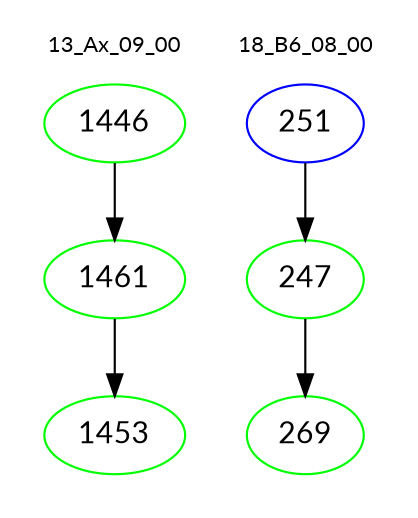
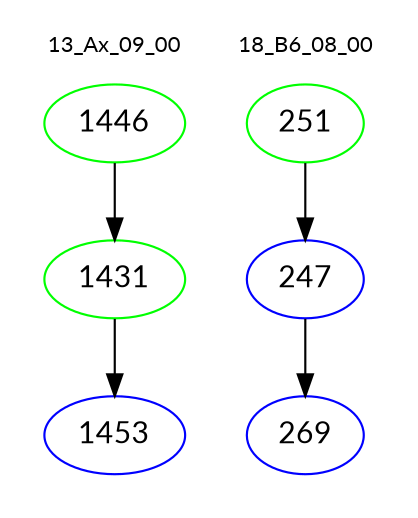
  digraph {
    fontname=Lato
    node [color=green fontname=Lato]
    edge [color=black fontname=Lato]
    n1 [label=1446]
-   n2 [label=1461]
-   n3 [label=1453]
-   n4 [color=blue label=251]
-   n5 [label=247]
-   n6 [label=269]
+   n2 [label=1431]
+   n3 [color=blue label=1453]
+   n4 [label=251]
+   n5 [color=blue label=247]
+   n6 [color=blue label=269]
    subgraph cluster_1 {
      color=white
      fontsize=10
      label="13_Ax_09_00"
      n1
      n2
      n3
    }
    subgraph cluster_2 {
      color=white
      fontsize=10
      label="18_B6_08_00"
      n4
      n5
      n6
    }
    n1 -> n2
    n2 -> n3
    n4 -> n5
    n5 -> n6
  }
